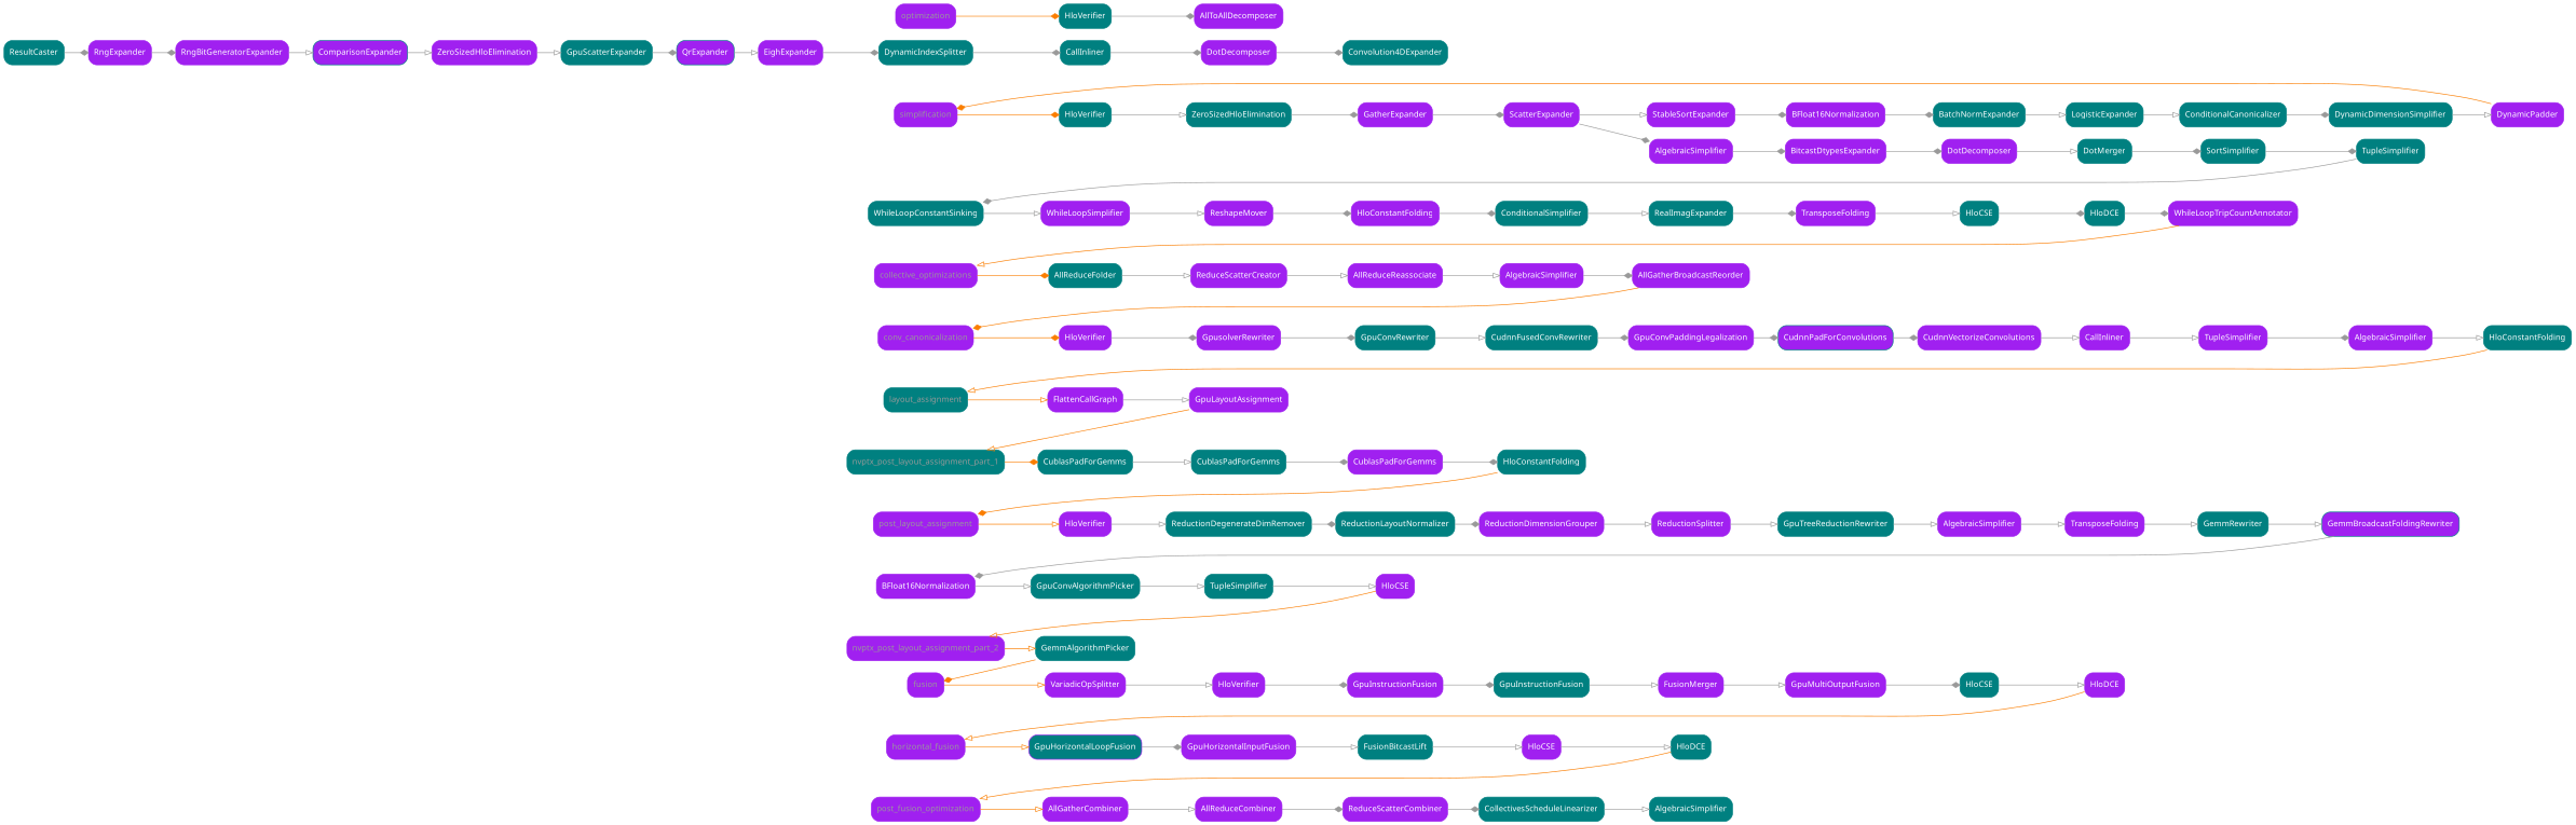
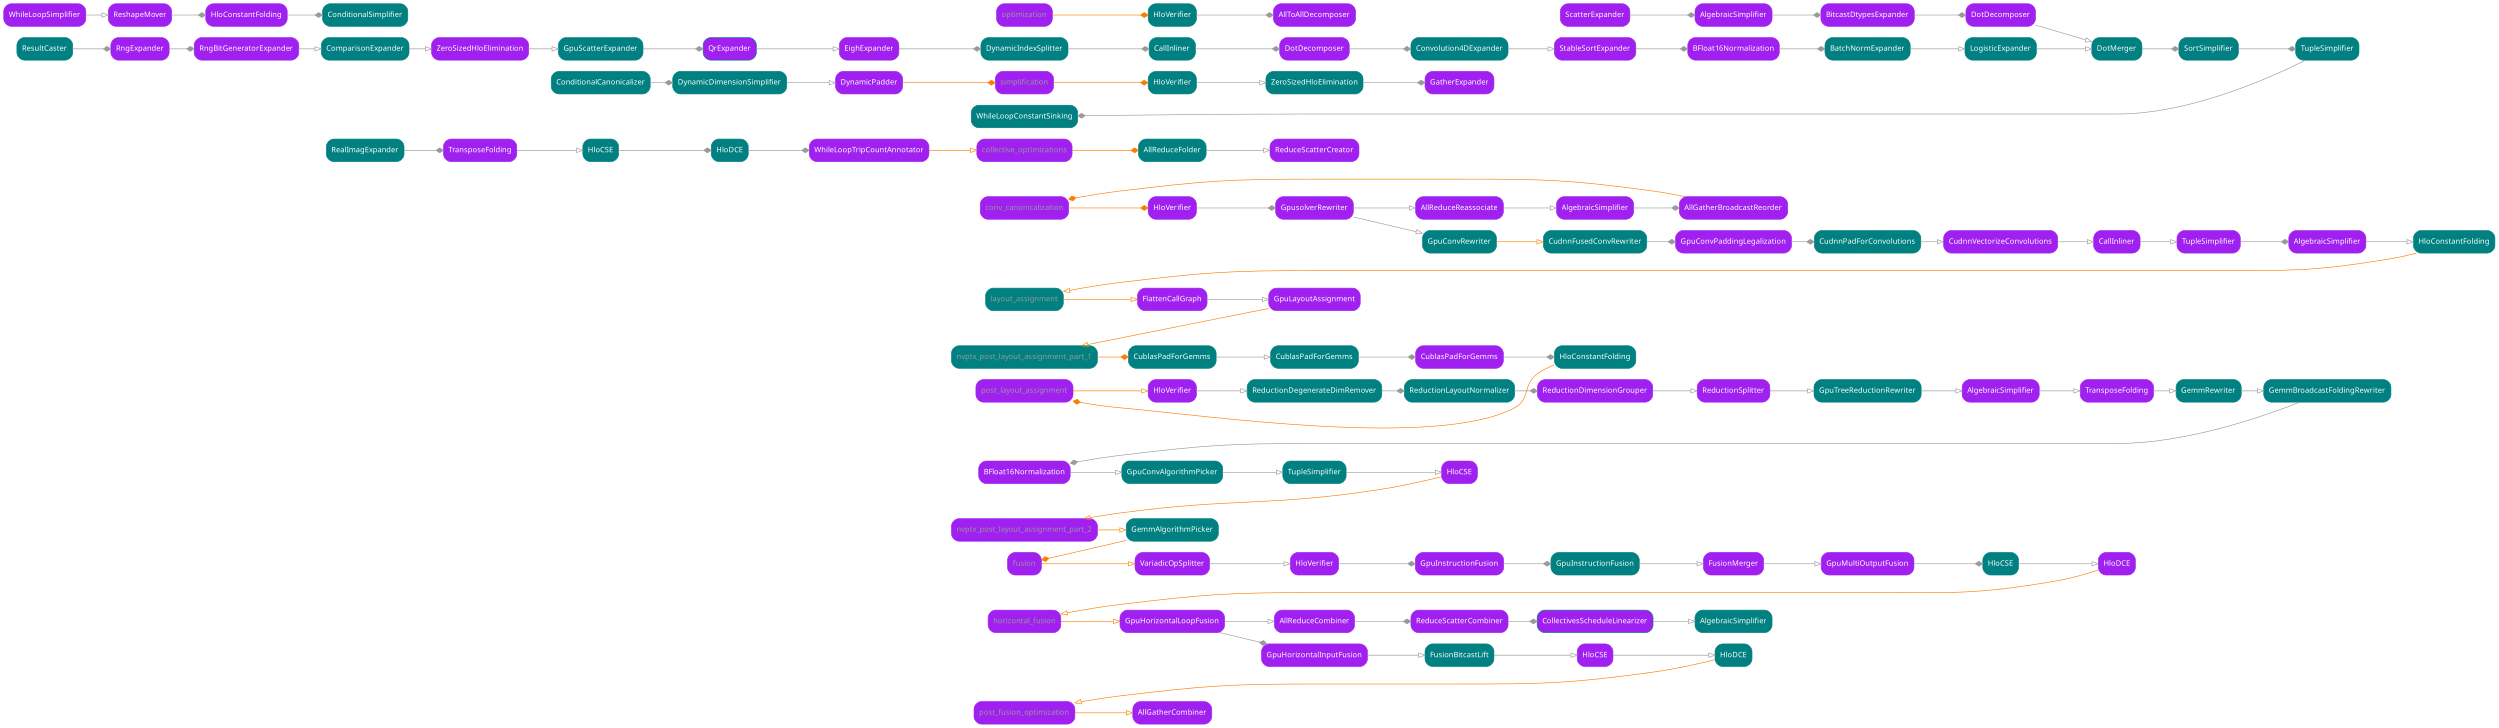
  digraph {
    rankdir=LR
    node [color=purple fontcolor=white fontname="YaHei Consolas" fontsize=12 shape=box style="rounded,filled"]
    edge [color="#999999" fontcolor="#888888" fontname="YaHei Consolas" fontsize=10 arrowhead=onormal weight=5]
    n1 [fontcolor="#999999" label=optimization]
    n2 [color=teal label=DynamicIndexSplitter]
    n3 [fontcolor="#999999" label=simplification]
    n4 [color=teal label=WhileLoopConstantSinking]
    n5 [fontcolor="#999999" label=collective_optimizations]
    n6 [fontcolor="#999999" label=conv_canonicalization]
    n7 [color=teal fontcolor="#999999" label=layout_assignment]
    n8 [color=teal fontcolor="#999999" label=nvptx_post_layout_assignment_part_1]
    n9 [fontcolor="#999999" label=post_layout_assignment]
    n10 [label=BFloat16Normalization]
    n11 [fontcolor="#999999" label=nvptx_post_layout_assignment_part_2]
    n12 [fontcolor="#999999" label=fusion]
    n13 [fontcolor="#999999" label=horizontal_fusion]
    n14 [fontcolor="#999999" label=post_fusion_optimization]
    n15 [color=teal label=HloVerifier]
    n16 [color=teal label=CallInliner]
    n17 [color=teal label=HloVerifier]
    n18 [label=WhileLoopSimplifier]
    n19 [color=teal label=AllReduceFolder]
    n20 [label=HloVerifier]
    n21 [label=FlattenCallGraph]
    n22 [color=teal label=CublasPadForGemms]
    n23 [label=HloVerifier]
    n24 [color=teal label=GpuConvAlgorithmPicker]
    n25 [color=teal label=GemmAlgorithmPicker]
    n26 [label=VariadicOpSplitter]
-   n27 [label=GpuHorizontalLoopFusion fillcolor=teal]
+   n27 [label=GpuHorizontalLoopFusion]
    n28 [label=AllGatherCombiner]
    n29 [label=AllToAllDecomposer]
    n30 [color=teal label=ZeroSizedHloElimination]
    n31 [label=ReduceScatterCreator]
    n32 [label=GpusolverRewriter]
    n33 [label=GpuLayoutAssignment]
    n34 [color=teal label=CublasPadForGemms]
    n35 [color=teal label=ReductionDegenerateDimRemover]
    n36 [label=HloVerifier]
    n37 [label=GpuHorizontalInputFusion]
    n38 [label=AllReduceCombiner]
    n39 [color=teal label=ResultCaster]
    n40 [label=RngExpander]
    n41 [label=RngBitGeneratorExpander]
-   n42 [color=teal label=ComparisonExpander fillcolor=purple]
+   n42 [color=teal label=ComparisonExpander]
    n43 [label=ZeroSizedHloElimination]
    n44 [color=teal label=GpuScatterExpander]
    n45 [color=teal fillcolor=purple label=QrExpander]
    n46 [label=EighExpander]
    n47 [label=DotDecomposer]
    n48 [color=teal label=Convolution4DExpander]
    n49 [label=StableSortExpander]
    n50 [label=BFloat16Normalization]
    n51 [color=teal label=BatchNormExpander]
    n52 [color=teal label=LogisticExpander]
    n53 [color=teal label=ConditionalCanonicalizer]
    n54 [color=teal label=DynamicDimensionSimplifier]
    n55 [label=DynamicPadder]
    n56 [label=GatherExpander]
    n57 [label=ScatterExpander]
    n58 [label=AlgebraicSimplifier]
    n59 [label=BitcastDtypesExpander]
    n60 [label=DotDecomposer]
    n61 [color=teal label=DotMerger]
    n62 [color=teal label=SortSimplifier]
    n63 [color=teal label=TupleSimplifier]
    n64 [label=ReshapeMover]
    n65 [label=HloConstantFolding]
    n66 [color=teal label=ConditionalSimplifier]
    n67 [color=teal label=RealImagExpander]
    n68 [label=TransposeFolding]
    n69 [color=teal label=HloCSE]
    n70 [color=teal label=HloDCE]
    n71 [label=WhileLoopTripCountAnnotator]
    n72 [label=AllReduceReassociate]
    n73 [label=AlgebraicSimplifier]
    n74 [label=AllGatherBroadcastReorder]
    n75 [color=teal label=GpuConvRewriter]
    n76 [color=teal label=CudnnFusedConvRewriter]
    n77 [label=GpuConvPaddingLegalization]
-   n78 [color=teal label=CudnnPadForConvolutions fillcolor=purple]
+   n78 [color=teal label=CudnnPadForConvolutions]
    n79 [label=CudnnVectorizeConvolutions]
    n80 [label=CallInliner]
    n81 [label=TupleSimplifier]
    n82 [label=AlgebraicSimplifier]
    n83 [color=teal label=HloConstantFolding]
    n84 [label=CublasPadForGemms]
    n85 [color=teal label=HloConstantFolding]
    n86 [color=teal label=ReductionLayoutNormalizer]
    n87 [label=ReductionDimensionGrouper]
    n88 [label=ReductionSplitter]
    n89 [color=teal label=GpuTreeReductionRewriter]
    n90 [label=AlgebraicSimplifier]
    n91 [label=TransposeFolding]
    n92 [color=teal label=GemmRewriter]
-   n93 [color=teal label=GemmBroadcastFoldingRewriter fillcolor=purple]
+   n93 [color=teal label=GemmBroadcastFoldingRewriter]
    n94 [color=teal label=TupleSimplifier]
    n95 [label=HloCSE]
    n96 [label=GpuInstructionFusion]
    n97 [color=teal label=GpuInstructionFusion]
    n98 [label=FusionMerger]
    n99 [label=GpuMultiOutputFusion]
    n100 [color=teal label=HloCSE]
    n101 [label=HloDCE]
    n102 [color=teal label=FusionBitcastLift]
    n103 [label=HloCSE]
    n104 [color=teal label=HloDCE]
    n105 [label=ReduceScatterCombiner]
-   n106 [color=teal label=CollectivesScheduleLinearizer]
+   n106 [color=teal label=CollectivesScheduleLinearizer fillcolor=purple]
    n107 [color=teal label=AlgebraicSimplifier]
    subgraph sub_1 {
      rank=same
      n1
      n2
      n3
      n4
      n5
      n6
      n7
      n8
      n9
      n10
      n11
      n12
      n13
      n14
    }
    n1 -> n2 [style=invis arrowhead="" weight=""]
    n1 -> n15 [arrowhead=diamond color="#fa7d00"]
    n2 -> n3 [style=invis arrowhead="" weight=""]
    n2 -> n16 [arrowhead=diamond]
    n3 -> n4 [style=invis arrowhead="" weight=""]
    n3 -> n17 [arrowhead=diamond color="#fa7d00"]
    n4 -> n5 [style=invis arrowhead="" weight=""]
-   n4 -> n18
    n5 -> n6 [style=invis arrowhead="" weight=""]
    n5 -> n19 [arrowhead=diamond color="#fa7d00"]
    n6 -> n7 [style=invis arrowhead="" weight=""]
    n6 -> n20 [arrowhead=diamond color="#fa7d00"]
    n7 -> n8 [style=invis arrowhead="" weight=""]
    n7 -> n21 [color="#fa7d00"]
    n8 -> n9 [style=invis arrowhead="" weight=""]
    n8 -> n22 [arrowhead=diamond color="#fa7d00"]
    n9 -> n10 [style=invis arrowhead="" weight=""]
    n9 -> n23 [color="#fa7d00"]
    n10 -> n11 [style=invis arrowhead="" weight=""]
    n10 -> n24
    n11 -> n12 [style=invis arrowhead="" weight=""]
    n11 -> n25 [color="#fa7d00"]
    n12 -> n13 [style=invis arrowhead="" weight=""]
    n12 -> n26 [color="#fa7d00"]
    n13 -> n14 [style=invis arrowhead="" weight=""]
    n13 -> n27 [color="#fa7d00"]
    n14 -> n28 [color="#fa7d00"]
    n15 -> n29 [arrowhead=diamond]
    n16 -> n47 [arrowhead=diamond]
    n17 -> n30
    n18 -> n64
    n19 -> n31
    n20 -> n32 [arrowhead=diamond]
    n21 -> n33
    n22 -> n34
    n23 -> n35
    n24 -> n94
    n25 -> n12 [arrowhead=diamond color="#fa7d00" weight=1]
    n26 -> n36
    n27 -> n37 [arrowhead=diamond]
-   n28 -> n38
+   n27 -> n38
    n30 -> n56 [arrowhead=diamond]
-   n31 -> n72
-   n32 -> n75 [arrowhead=diamond]
+   n32 -> n72
+   n32 -> n75
    n33 -> n8 [color="#fa7d00" weight=1]
    n34 -> n84 [arrowhead=diamond]
    n35 -> n86 [arrowhead=diamond]
    n36 -> n96 [arrowhead=diamond]
    n37 -> n102
    n38 -> n105 [arrowhead=diamond]
    n39 -> n40 [arrowhead=diamond]
    n40 -> n41 [arrowhead=diamond]
    n41 -> n42
    n42 -> n43
    n43 -> n44
    n44 -> n45 [arrowhead=diamond]
    n45 -> n46
    n46 -> n2 [arrowhead=diamond weight=1]
    n47 -> n48 [arrowhead=diamond]
-   n57 -> n49
+   n48 -> n49
    n49 -> n50 [arrowhead=diamond]
    n50 -> n51 [arrowhead=diamond]
    n51 -> n52
-   n52 -> n53
+   n52 -> n61
    n53 -> n54 [arrowhead=diamond]
    n54 -> n55
    n55 -> n3 [arrowhead=diamond color="#fa7d00" weight=1]
-   n56 -> n57 [arrowhead=diamond]
    n57 -> n58 [arrowhead=diamond]
    n58 -> n59 [arrowhead=diamond]
    n59 -> n60 [arrowhead=diamond]
    n60 -> n61
    n61 -> n62 [arrowhead=diamond]
    n62 -> n63 [arrowhead=diamond]
    n63 -> n4 [arrowhead=diamond weight=1]
    n64 -> n65 [arrowhead=diamond]
    n65 -> n66 [arrowhead=diamond]
-   n66 -> n67
    n67 -> n68 [arrowhead=diamond]
    n68 -> n69
    n69 -> n70 [arrowhead=diamond]
    n70 -> n71 [arrowhead=diamond]
    n71 -> n5 [color="#fa7d00" weight=1]
    n72 -> n73
    n73 -> n74 [arrowhead=diamond]
    n74 -> n6 [arrowhead=diamond color="#fa7d00" weight=1]
-   n75 -> n76
+   n75 -> n76 [color="#fa7d00"]
    n76 -> n77 [arrowhead=diamond]
    n77 -> n78 [arrowhead=diamond]
-   n78 -> n79 [arrowhead=diamond]
+   n78 -> n79
    n79 -> n80
    n80 -> n81
    n81 -> n82 [arrowhead=diamond]
    n82 -> n83
    n83 -> n7 [color="#fa7d00" weight=1]
    n84 -> n85 [arrowhead=diamond]
    n85 -> n9 [arrowhead=diamond color="#fa7d00" weight=1]
    n86 -> n87 [arrowhead=diamond]
    n87 -> n88
    n88 -> n89
    n89 -> n90
    n90 -> n91
    n91 -> n92
    n92 -> n93
    n93 -> n10 [arrowhead=diamond weight=1]
    n94 -> n95
    n95 -> n11 [color="#fa7d00" weight=1]
    n96 -> n97 [arrowhead=diamond]
    n97 -> n98
    n98 -> n99
    n99 -> n100 [arrowhead=diamond]
    n100 -> n101
    n101 -> n13 [color="#fa7d00" weight=1]
    n102 -> n103
    n103 -> n104
    n104 -> n14 [color="#fa7d00" weight=1]
    n105 -> n106 [arrowhead=diamond]
    n106 -> n107
  }
